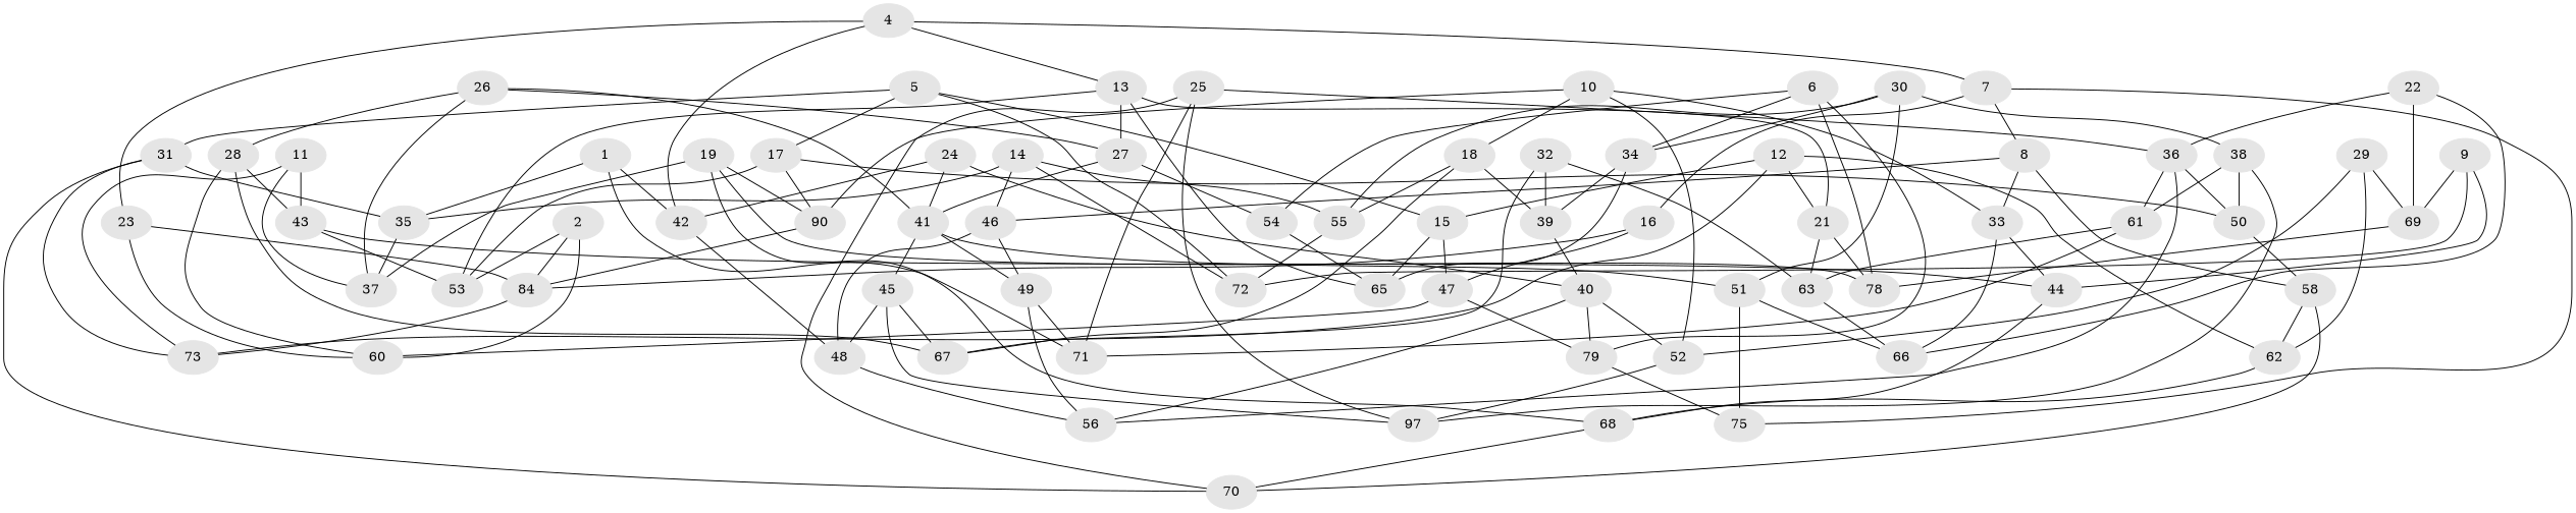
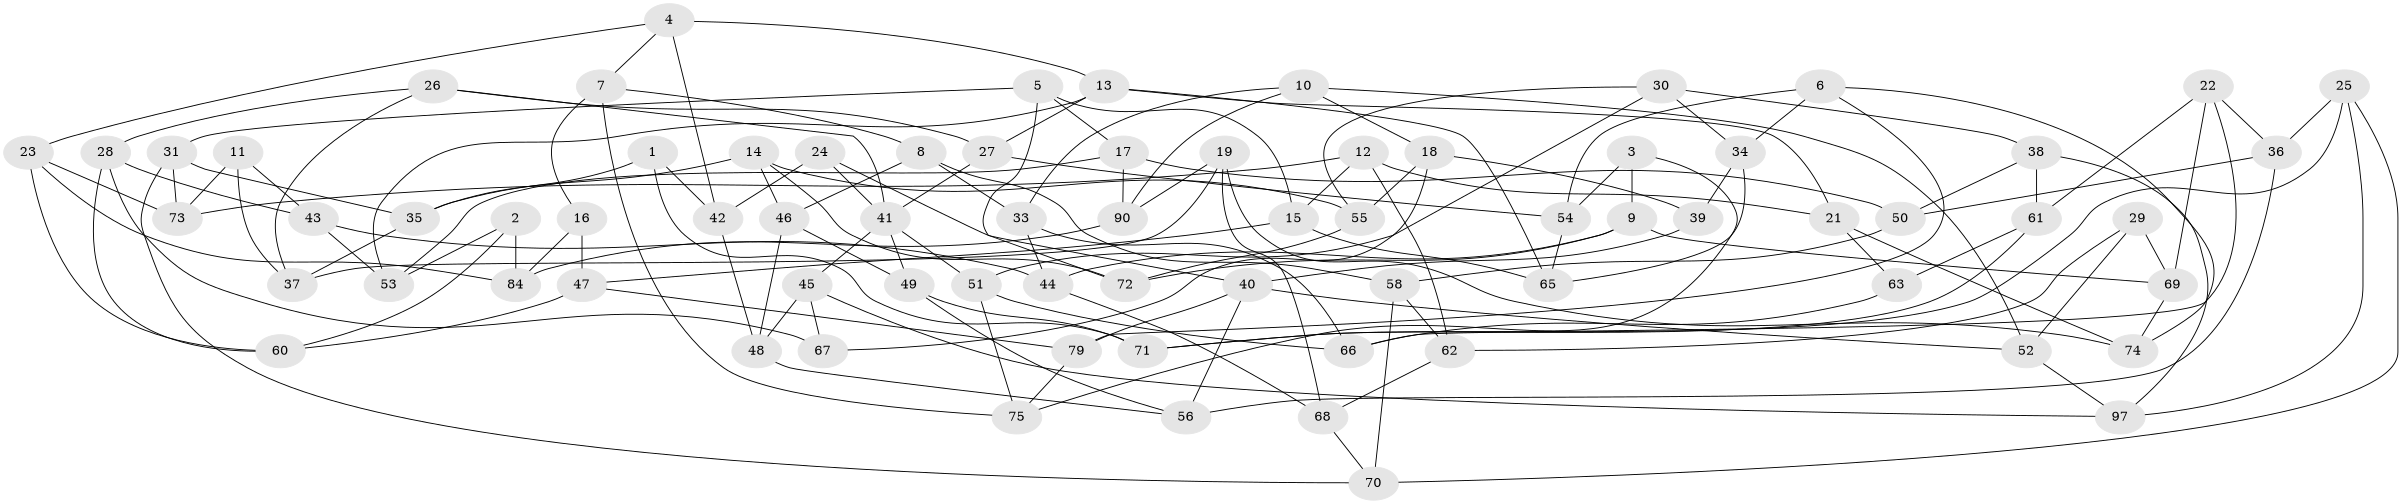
  graph {
    node [color=gray90 style=filled]
    1
    35
    42
    71
    37
    48
    45
    67
    n9 [label=97]
    2
    53
    60
    n13 [label=84]
    21
-   74 [label=78]
+   74
    63
+   3
    9
    54
    75
    72
    44
    69
    11
    43
    73
    65
    4
    7
    13
    23
    8
    16
    27
    5
    15
    17
    31
    47
    n40 [label=90]
    50
    70
    6
    34
    n45 [label=79]
    39
    33
    46
    58
    66
    49
    62
    68
    10
    18
    52
    55
    12
    41
    14
    29
    40
    19
    22
    36
    61
    56
    24
    51
    25
    26
    28
    30
    38
-   32
    1 -- 35
    1 -- 42
    1 -- 71
    35 -- 37
    42 -- 48
    48 -- 56
    45 -- 48
    45 -- 67
    45 -- n9
    2 -- 53
    2 -- 60
    2 -- n13
    21 -- 74
    21 -- 63
    63 -- 66
+   3 -- 9
+   3 -- 54
+   3 -- 75
    9 -- 72
    9 -- 44
    9 -- 69
    54 -- 65
    44 -- 68
    69 -- 74
    11 -- 37
    11 -- 43
    11 -- 73
    43 -- 53
    43 -- 44
    4 -- 42
    4 -- 7
    4 -- 13
    4 -- 23
    7 -- 75
    7 -- 8
    7 -- 16
    13 -- 53
    13 -- 21
    13 -- 65
    13 -- 27
    23 -- 60
    23 -- n13
-   n13 -- 73
+   23 -- 73
    8 -- 33
    8 -- 46
    8 -- 58
    16 -- n13
    16 -- 47
    27 -- 54
    27 -- 41
    5 -- 72
    5 -- 15
    5 -- 17
    5 -- 31
    15 -- 65
    15 -- 47
    17 -- 53
    17 -- n40
    17 -- 50
    31 -- 35
    31 -- 73
    31 -- 70
    47 -- 60
    47 -- n45
    n40 -- n13
    50 -- 58
    6 -- 74
    6 -- 54
    6 -- 34
    6 -- n45
    34 -- 65
    34 -- 39
    n45 -- 75
    39 -- 40
    33 -- 44
    33 -- 66
    46 -- 48
    46 -- 49
    58 -- 70
    58 -- 62
    49 -- 71
    49 -- 56
    62 -- 68
    68 -- 70
    10 -- n40
    10 -- 33
    10 -- 18
    10 -- 52
    18 -- 67
    18 -- 39
    18 -- 55
    52 -- n9
    55 -- 72
    12 -- 21
    12 -- 73
    12 -- 15
    12 -- 62
    41 -- 45
    41 -- 49
    41 -- 51
    14 -- 35
    14 -- 72
    14 -- 46
    14 -- 55
    29 -- 69
    29 -- 62
    29 -- 52
    40 -- n45
    40 -- 52
    40 -- 56
    19 -- 37
    19 -- 74
    19 -- n40
    19 -- 68
    22 -- 69
    22 -- 66
    22 -- 36
-   36 -- 61
+   22 -- 61
    36 -- 50
    36 -- 56
    61 -- 71
    61 -- 63
    24 -- 42
    24 -- 41
    24 -- 40
    51 -- 75
    51 -- 66
    25 -- 71
    25 -- n9
    25 -- 70
    25 -- 36
    26 -- 37
    26 -- 27
    26 -- 41
    26 -- 28
    28 -- 67
    28 -- 60
    28 -- 43
    30 -- 34
    30 -- 55
    30 -- 51
    30 -- 38
    38 -- n9
    38 -- 50
    38 -- 61
-   32 -- 67
-   32 -- 63
-   32 -- 39
  }
